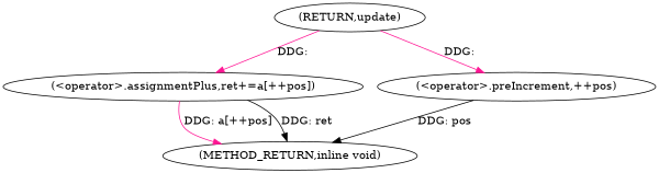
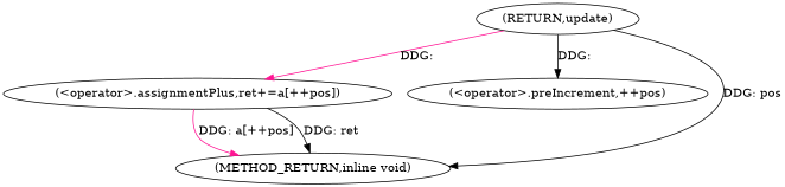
  digraph {
    edge [color=deeppink]
    n1 [label="(RETURN,update)"]
    n2 [label="(<operator>.assignmentPlus,ret+=a[++pos])"]
    n3 [label="(<operator>.preIncrement,++pos)"]
    n4 [label="(METHOD_RETURN,inline void)"]
    n1 -> n2 [label="DDG: "]
-   n1 -> n3 [label="DDG: "]
+   n1 -> n3 [color=black label="DDG: "]
    n2 -> n4 [label="DDG: a[++pos]"]
    n2 -> n4 [color=black label="DDG: ret"]
-   n3 -> n4 [color=black label="DDG: pos"]
+   n1 -> n4 [color=black label="DDG: pos"]
  }
